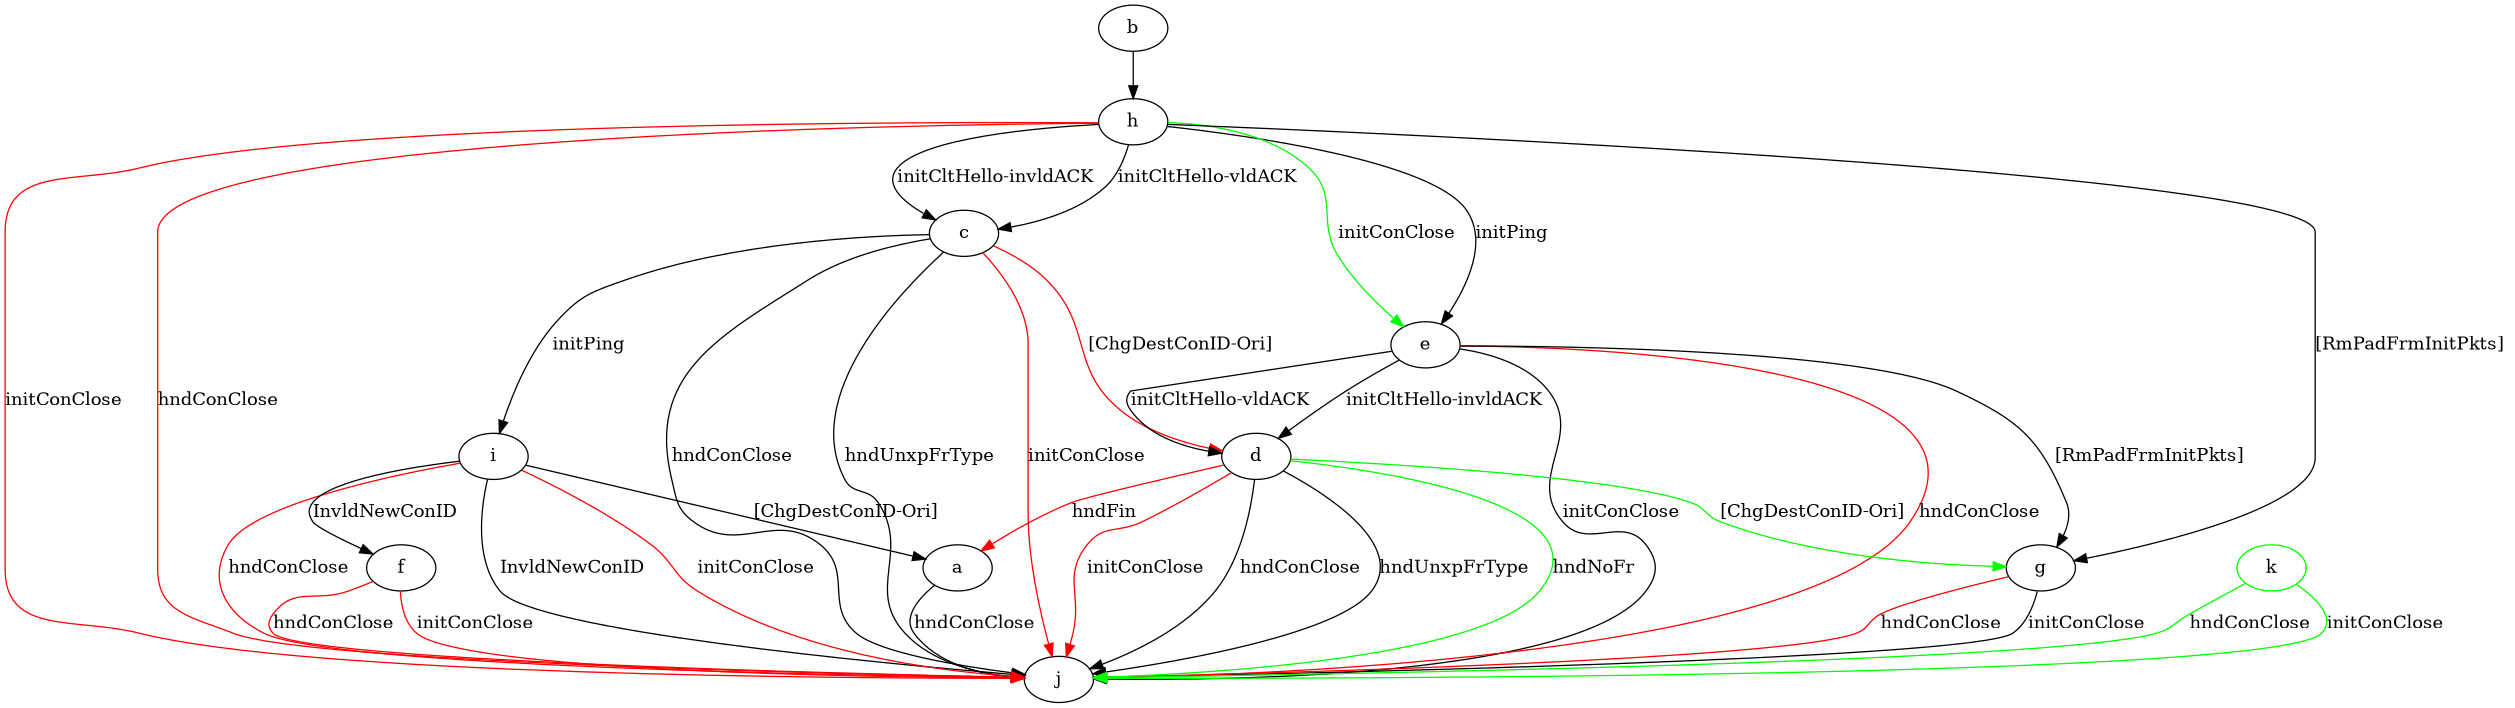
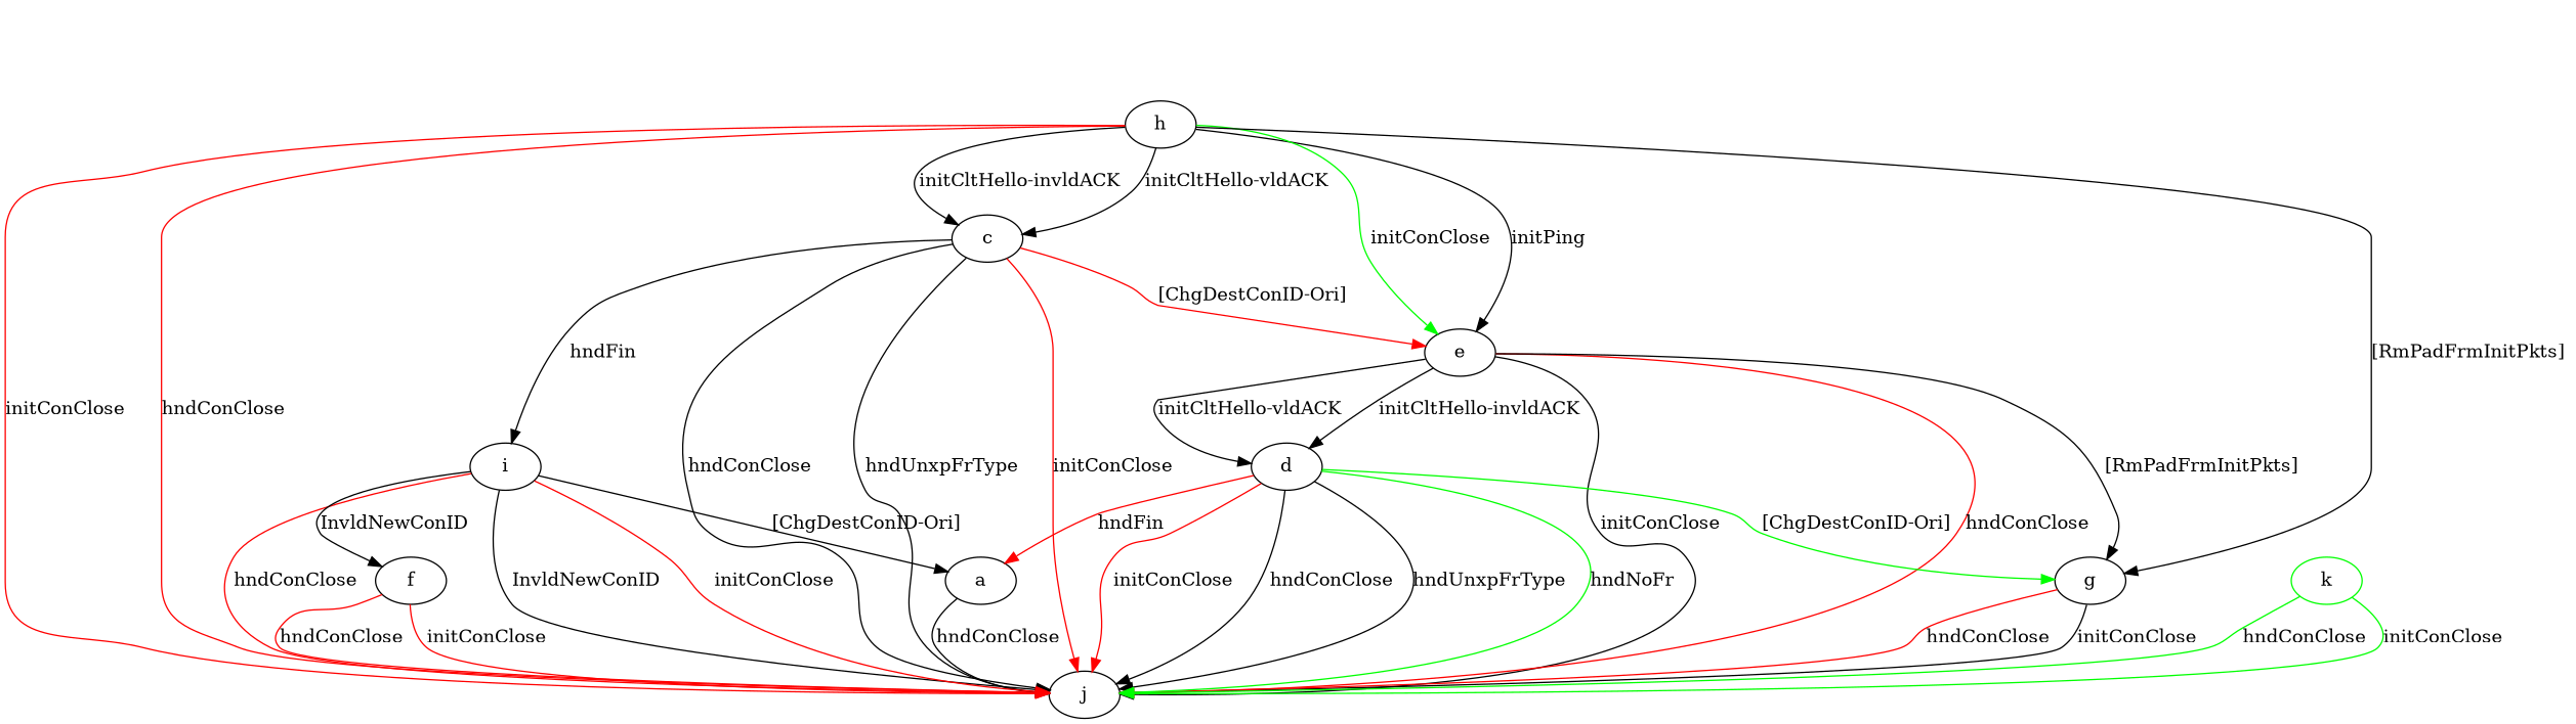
  digraph {
    fontname="DejaVu Serif"
    node [fontname="DejaVu Serif"]
    edge [fontname="DejaVu Serif"]
    a
    j
-   b
    h
    c
    e
    g
    d
    i
    f
    k [color=green]
    a -> j [label="hndConClose "]
-   b -> h
    h -> j [color=red label="initConClose "]
    h -> j [color=red label="hndConClose "]
    h -> c [label="initCltHello-vldACK "]
    h -> c [label="initCltHello-invldACK "]
    h -> e [label="initPing "]
    h -> e [color=green label="initConClose "]
    h -> g [label="[RmPadFrmInitPkts] "]
    c -> j [label="hndConClose "]
    c -> j [label="hndUnxpFrType "]
    c -> j [color=red label="initConClose "]
-   c -> d [color=red label="[ChgDestConID-Ori] "]
-   c -> i [label="initPing "]
+   c -> e [color=red label="[ChgDestConID-Ori] "]
+   c -> i [label="hndFin "]
    e -> j [label="initConClose "]
    e -> j [color=red label="hndConClose "]
    e -> g [label="[RmPadFrmInitPkts] "]
    e -> d [label="initCltHello-vldACK "]
    e -> d [label="initCltHello-invldACK "]
    g -> j [label="initConClose "]
    g -> j [color=red label="hndConClose "]
    d -> a [color=red label="hndFin "]
    d -> j [label="hndConClose "]
    d -> j [label="hndUnxpFrType "]
    d -> j [color=green label="hndNoFr "]
    d -> j [color=red label="initConClose "]
    d -> g [color=green label="[ChgDestConID-Ori] "]
    i -> a [label="[ChgDestConID-Ori] "]
    i -> j [label="InvldNewConID "]
    i -> j [color=red label="initConClose "]
    i -> j [color=red label="hndConClose "]
    i -> f [label="InvldNewConID "]
    f -> j [color=red label="initConClose "]
    f -> j [color=red label="hndConClose "]
    k -> j [color=green label="initConClose "]
    k -> j [color=green label="hndConClose "]
  }
